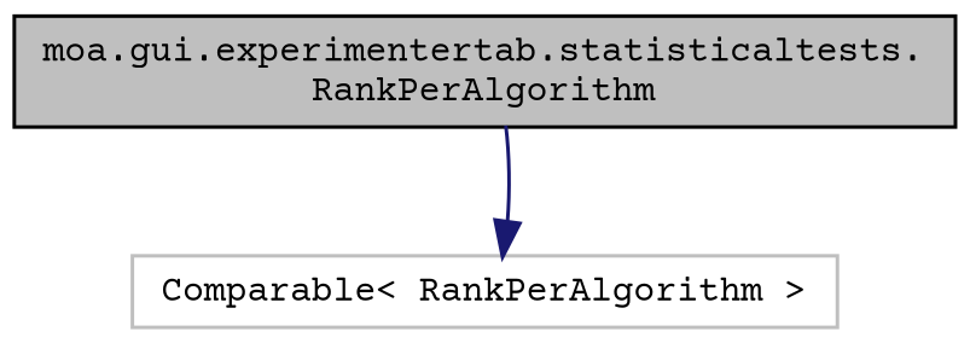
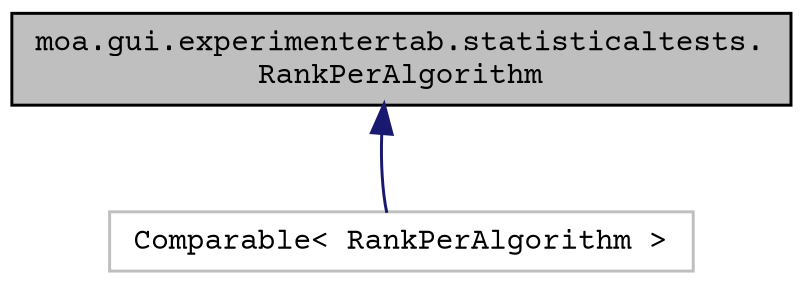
  digraph {
    fontname="Courier Prime"
    node [fontname="Courier Prime" fontsize=10 shape=record style=filled]
    n1 [color=black fillcolor=grey75 fontcolor=black height=0.2 label="moa.gui.experimentertab.statisticaltests.\lRankPerAlgorithm" width=0.4]
    n2 [color=grey75 fillcolor=white height=0.2 label="Comparable\< RankPerAlgorithm \>" width=0.4]
-   n2 -> n1 [color=midnightblue dir=back fontname="Courier Prime" fontsize=10 labelfontname=Helvetica labelfontsize=10 style=solid]
+   n1 -> n2 [color=midnightblue dir=back fontname="Courier Prime" fontsize=10 labelfontname=Helvetica labelfontsize=10 style=solid]
  }
